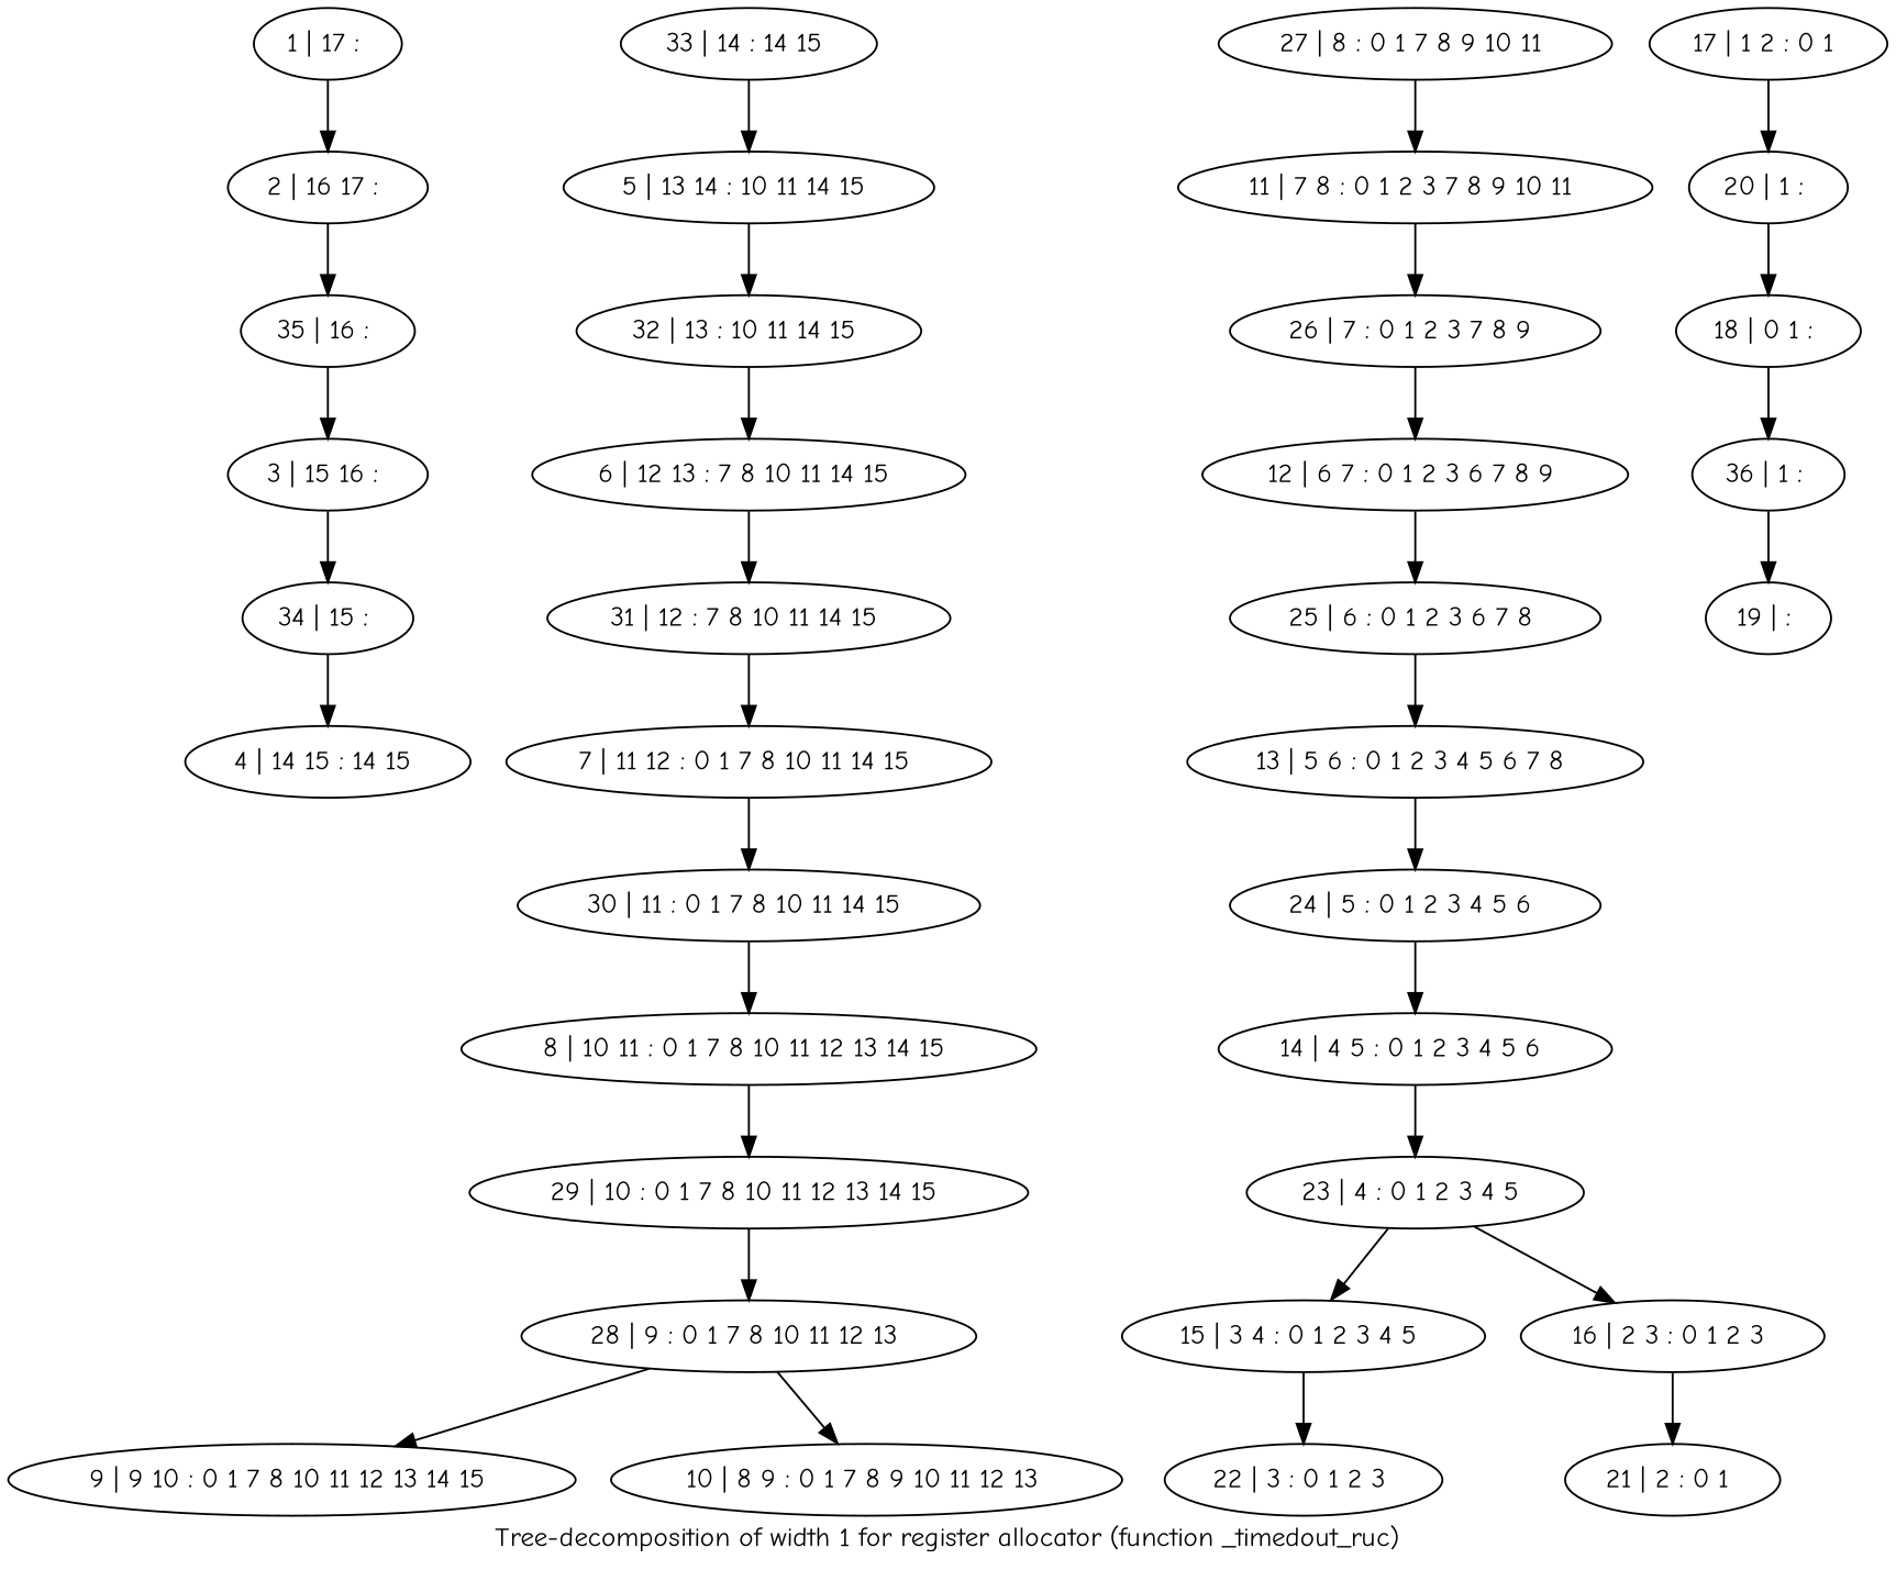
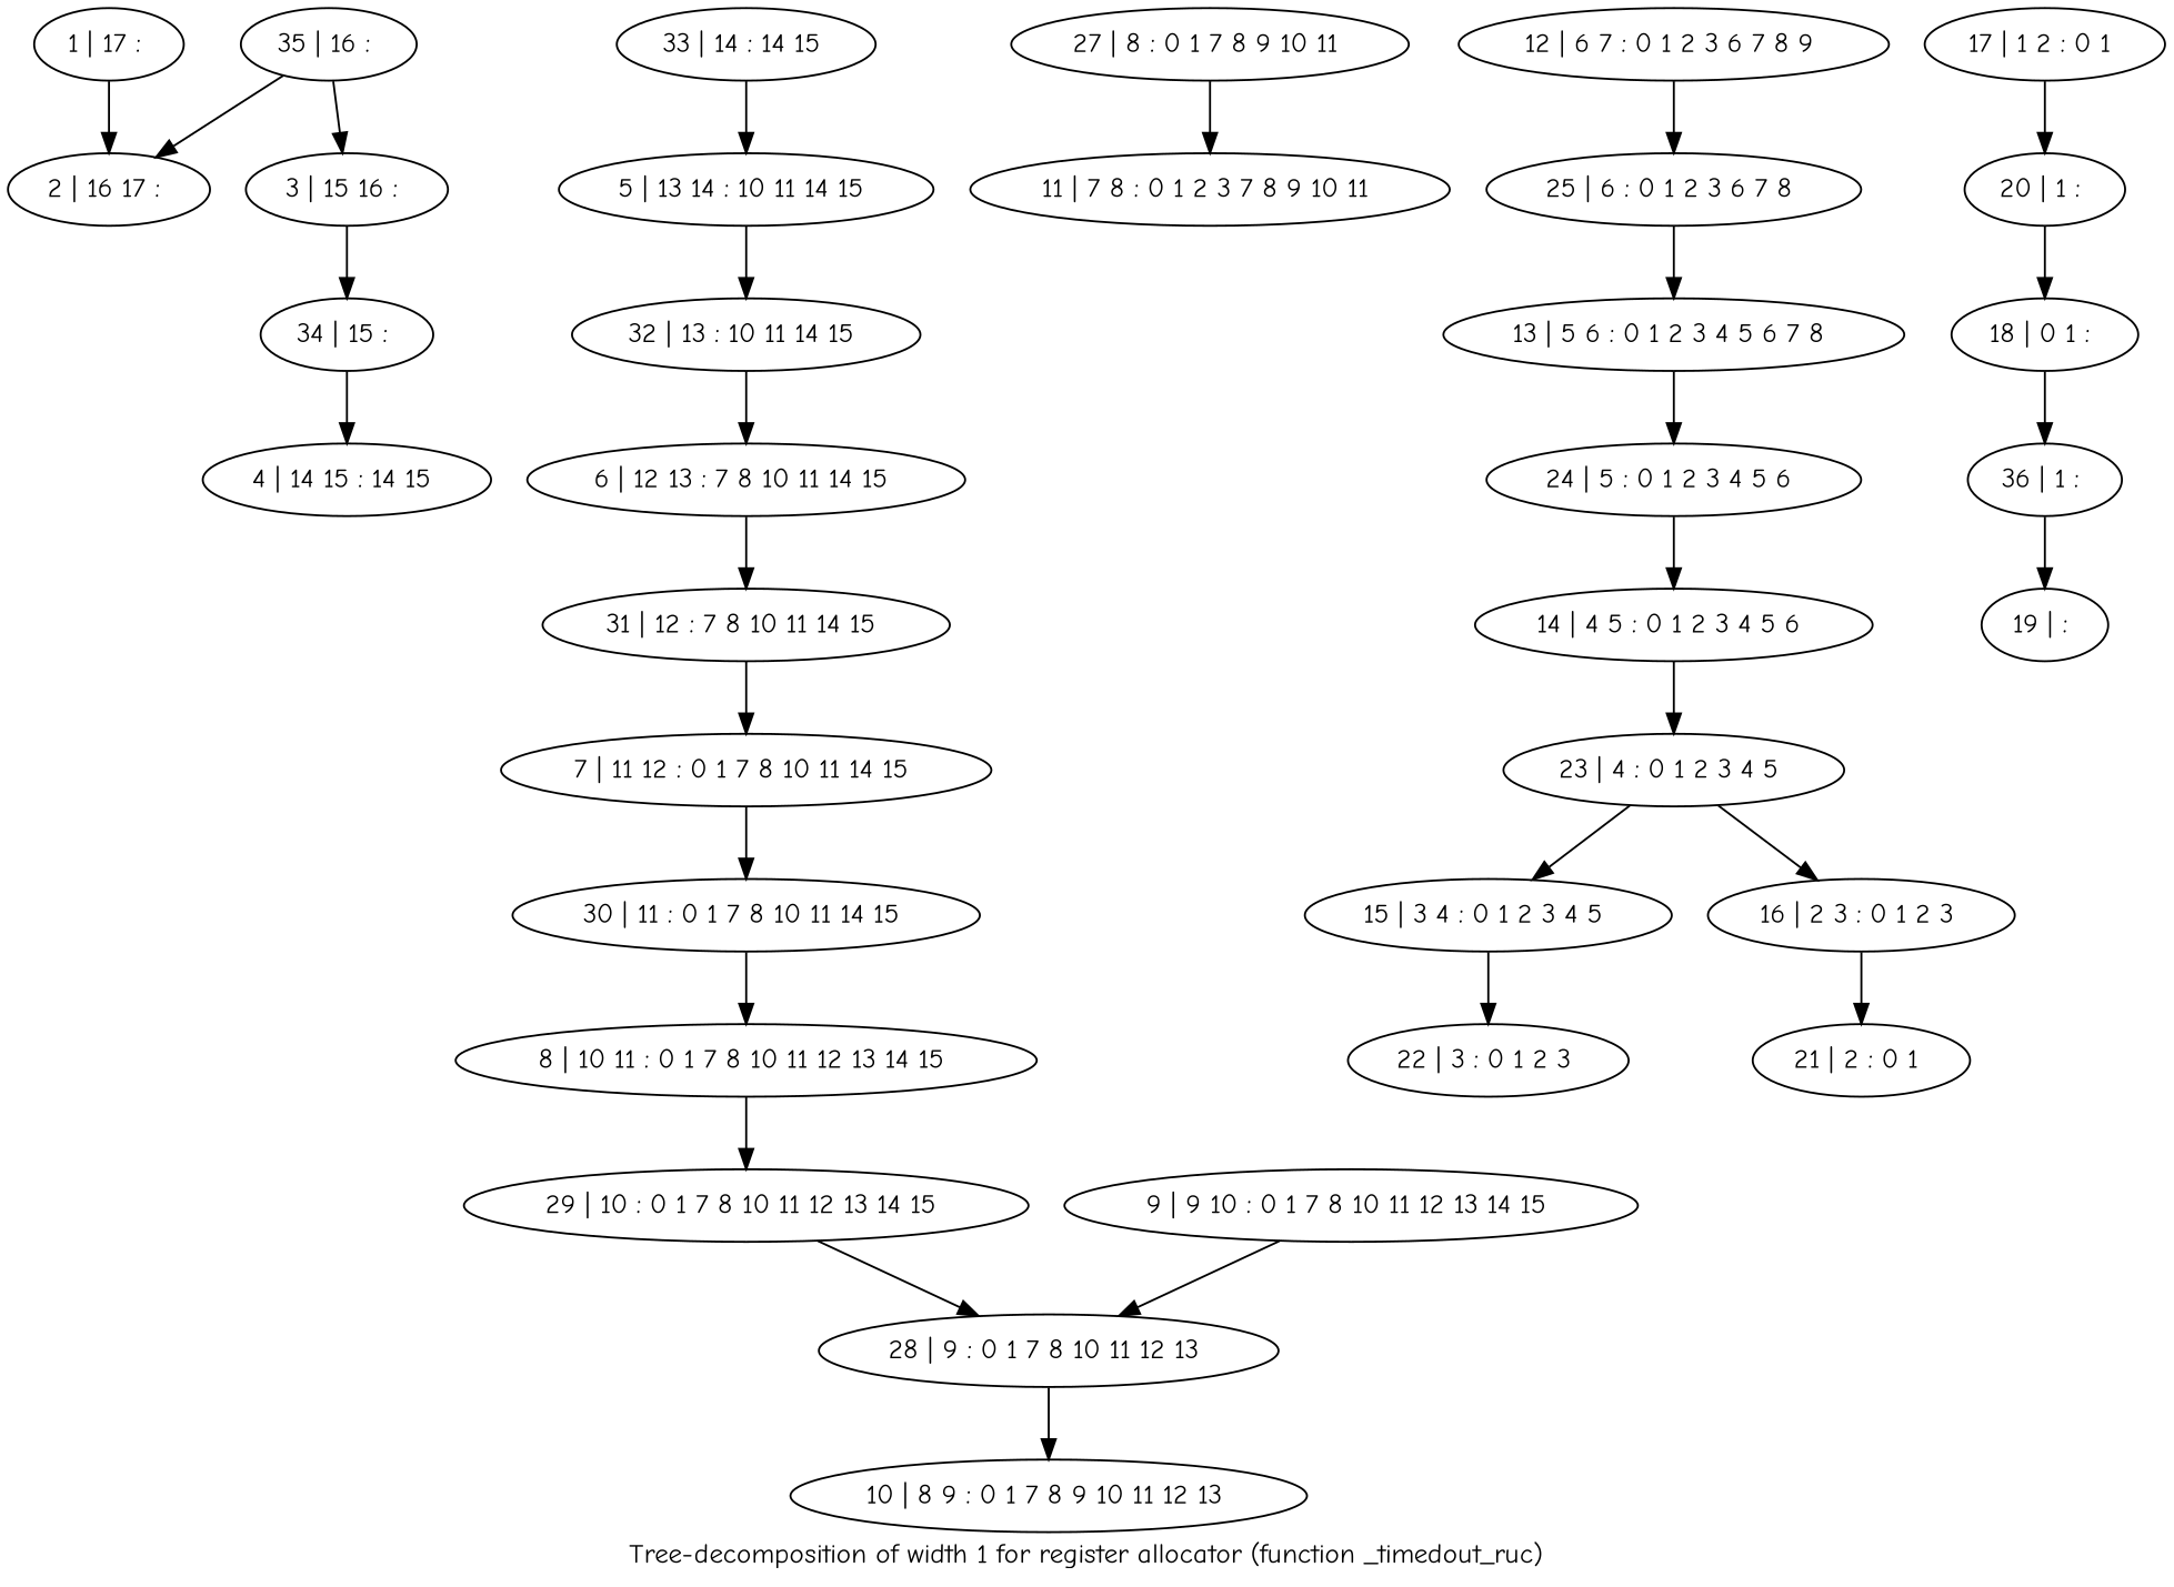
  digraph {
    fontname="Comic Neue"
    label="Tree-decomposition of width 1 for register allocator (function _timedout_ruc)"
    node [fontname="Comic Neue"]
    edge [fontname="Comic Neue"]
    n1 [label="1 | 17 : "]
    n2 [label="2 | 16 17 : "]
    n3 [label="35 | 16 : "]
    n4 [label="3 | 15 16 : "]
    n5 [label="34 | 15 : "]
    n6 [label="4 | 14 15 : 14 15 "]
    n7 [label="33 | 14 : 14 15 "]
    n8 [label="5 | 13 14 : 10 11 14 15 "]
    n9 [label="32 | 13 : 10 11 14 15 "]
    n10 [label="6 | 12 13 : 7 8 10 11 14 15 "]
    n11 [label="31 | 12 : 7 8 10 11 14 15 "]
    n12 [label="7 | 11 12 : 0 1 7 8 10 11 14 15 "]
    n13 [label="30 | 11 : 0 1 7 8 10 11 14 15 "]
    n14 [label="8 | 10 11 : 0 1 7 8 10 11 12 13 14 15 "]
    n15 [label="29 | 10 : 0 1 7 8 10 11 12 13 14 15 "]
    n16 [label="28 | 9 : 0 1 7 8 10 11 12 13 "]
    n17 [label="9 | 9 10 : 0 1 7 8 10 11 12 13 14 15 "]
    n18 [label="10 | 8 9 : 0 1 7 8 9 10 11 12 13 "]
    n19 [label="27 | 8 : 0 1 7 8 9 10 11 "]
    n20 [label="11 | 7 8 : 0 1 2 3 7 8 9 10 11 "]
-   n21 [label="26 | 7 : 0 1 2 3 7 8 9 "]
    n22 [label="12 | 6 7 : 0 1 2 3 6 7 8 9 "]
    n23 [label="25 | 6 : 0 1 2 3 6 7 8 "]
    n24 [label="13 | 5 6 : 0 1 2 3 4 5 6 7 8 "]
    n25 [label="24 | 5 : 0 1 2 3 4 5 6 "]
    n26 [label="14 | 4 5 : 0 1 2 3 4 5 6 "]
    n27 [label="23 | 4 : 0 1 2 3 4 5 "]
    n28 [label="15 | 3 4 : 0 1 2 3 4 5 "]
    n29 [label="16 | 2 3 : 0 1 2 3 "]
    n30 [label="22 | 3 : 0 1 2 3 "]
    n31 [label="21 | 2 : 0 1 "]
    n32 [label="17 | 1 2 : 0 1 "]
    n33 [label="20 | 1 : "]
    n34 [label="18 | 0 1 : "]
    n35 [label="36 | 1 : "]
    n36 [label="19 | : "]
    n1 -> n2
-   n2 -> n3
+   n3 -> n2
    n3 -> n4
    n4 -> n5
    n5 -> n6
    n7 -> n8
    n8 -> n9
    n9 -> n10
    n10 -> n11
    n11 -> n12
    n12 -> n13
    n13 -> n14
    n14 -> n15
    n15 -> n16
    n16 -> n18
-   n16 -> n17
+   n17 -> n16
    n19 -> n20
-   n20 -> n21
-   n21 -> n22
    n22 -> n23
    n23 -> n24
    n24 -> n25
    n25 -> n26
    n26 -> n27
    n27 -> n28
    n27 -> n29
    n28 -> n30
    n29 -> n31
    n32 -> n33
    n33 -> n34
    n34 -> n35
    n35 -> n36
  }
